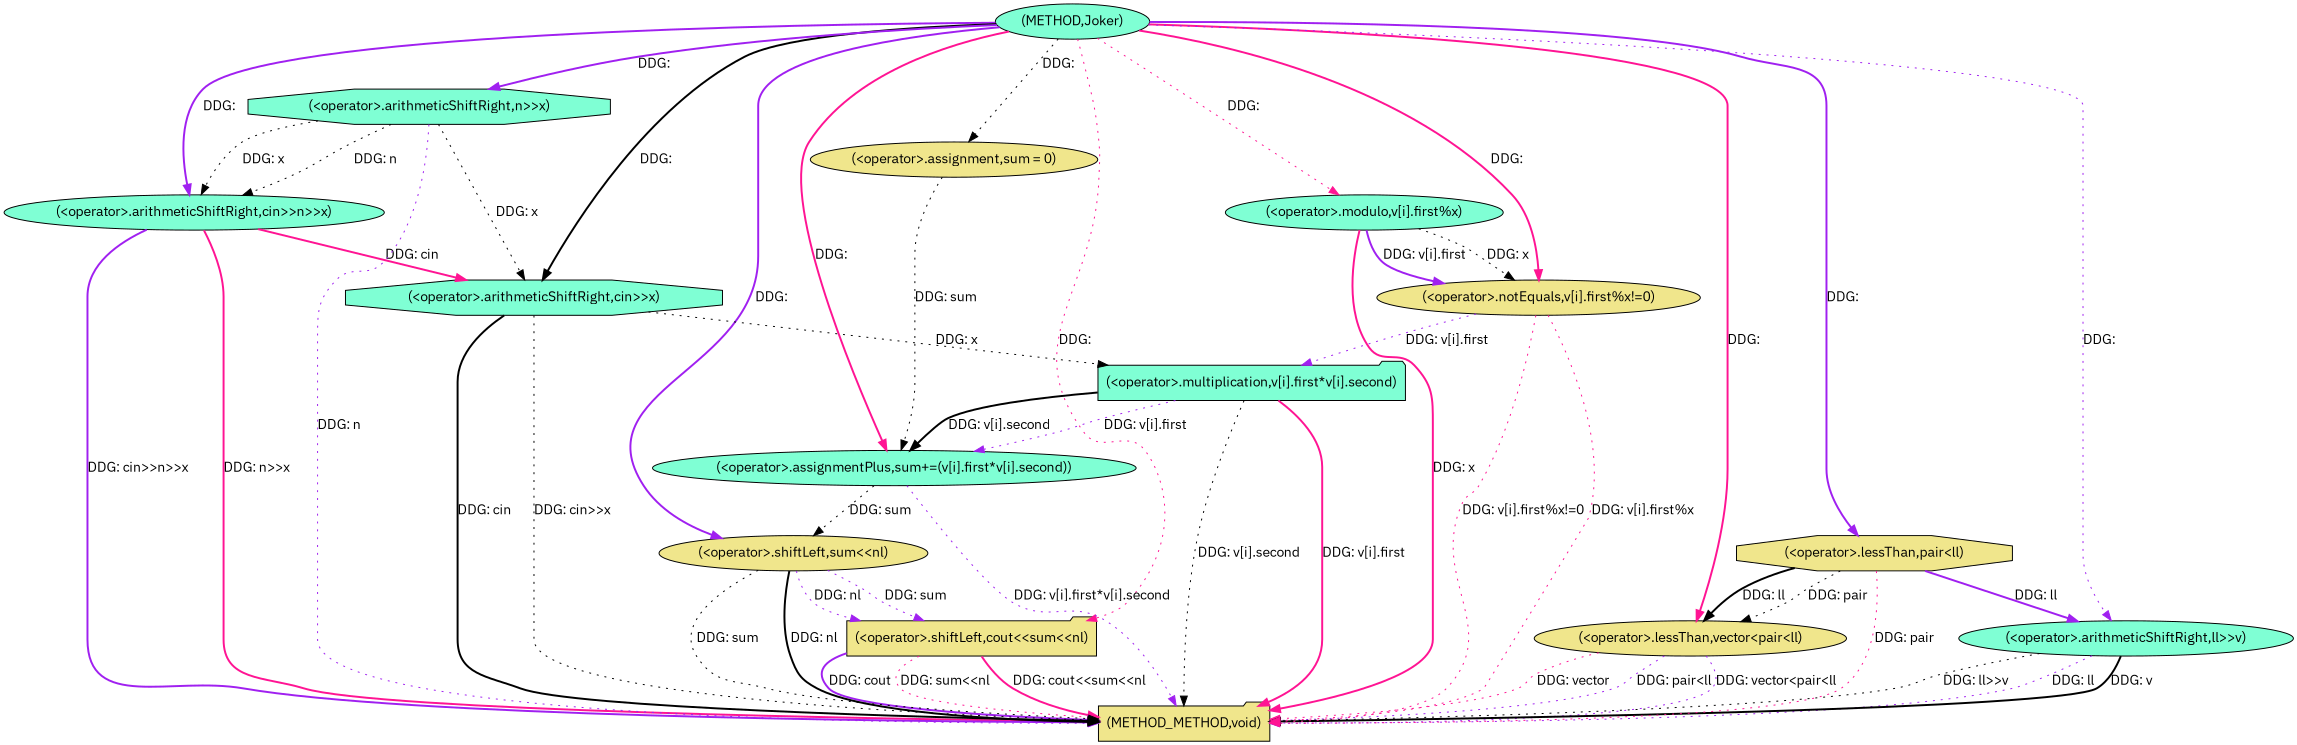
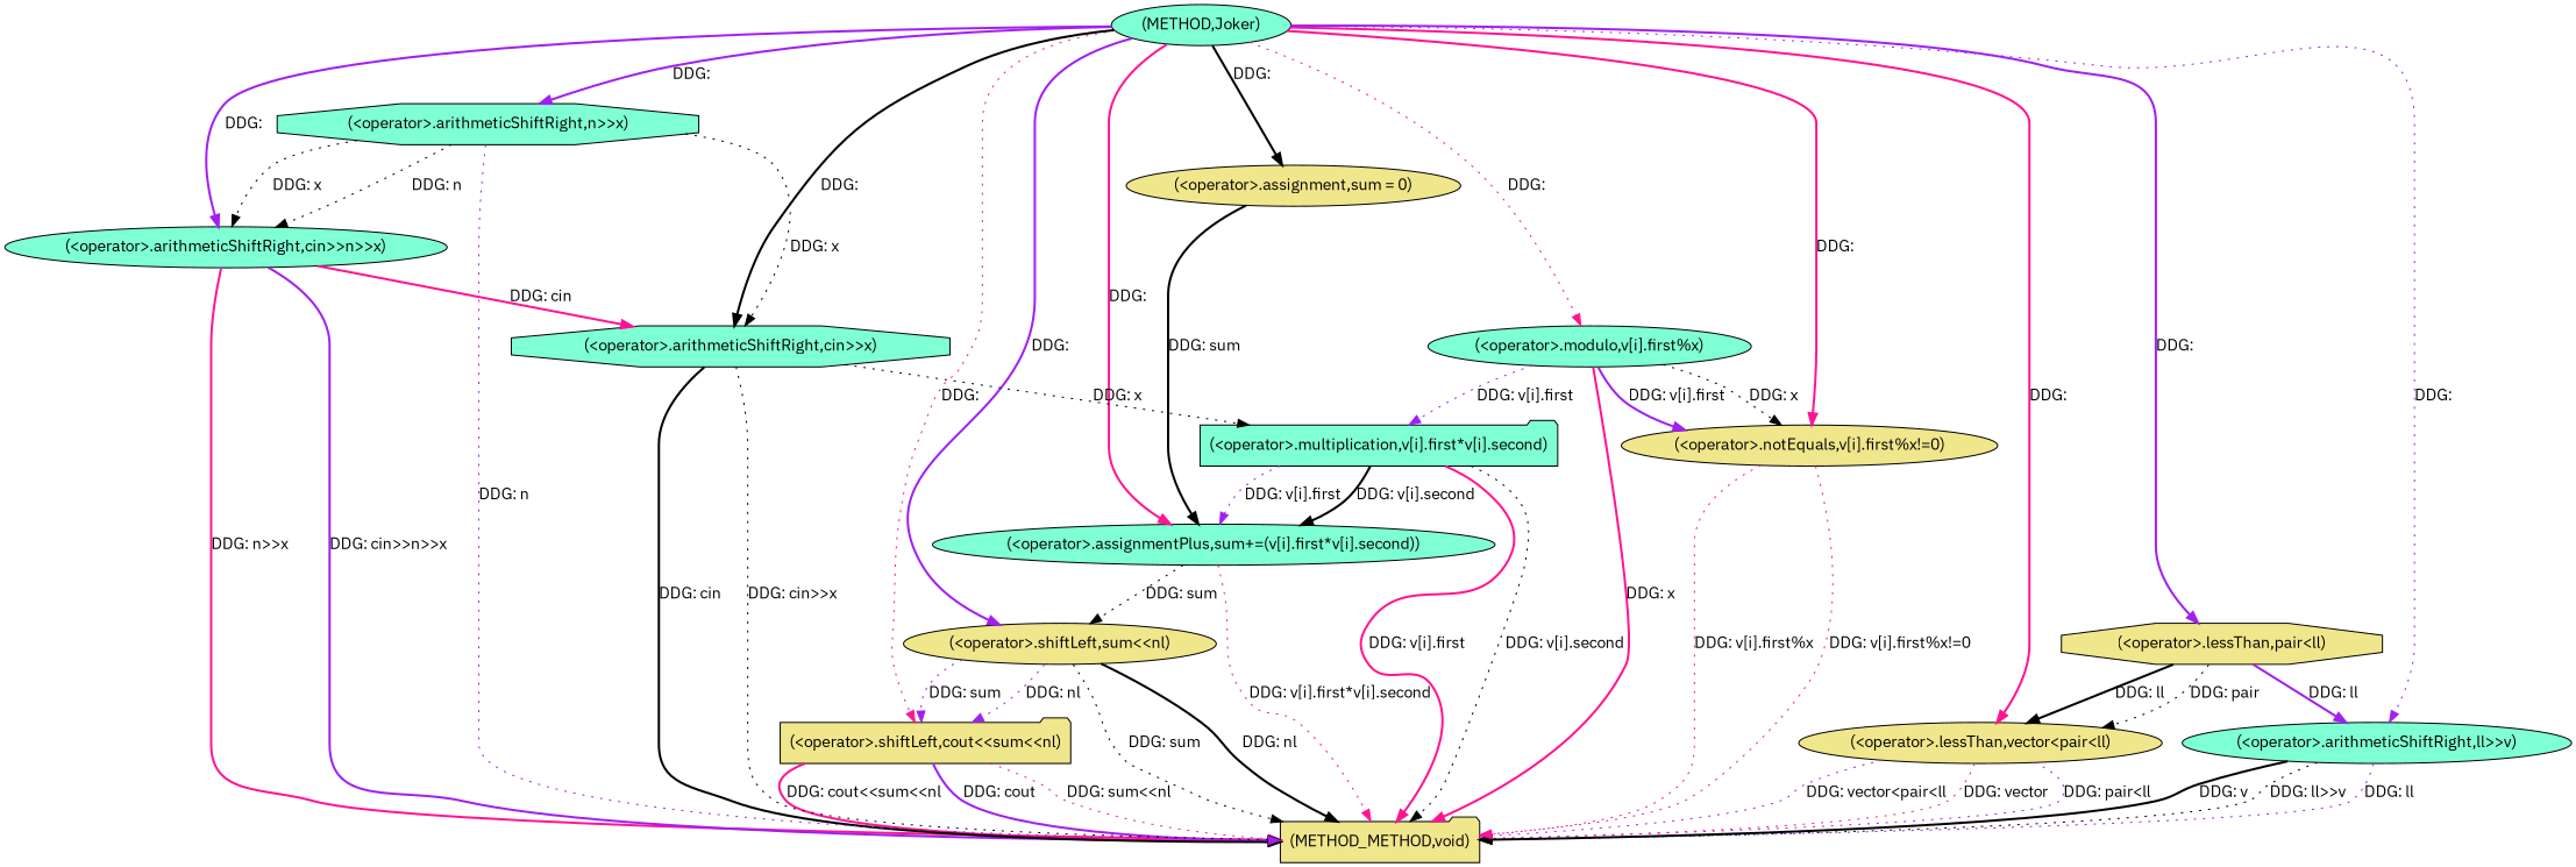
  digraph {
    fontname="IBM Plex Sans"
    node [fillcolor=aquamarine fontname="IBM Plex Sans" shape=ellipse style=filled]
    edge [color=black fontname="IBM Plex Sans" style=dotted]
    n1 [label="(METHOD,Joker)"]
    n2 [label="(<operator>.arithmeticShiftRight,cin>>n>>x)"]
    n3 [fillcolor=khaki label="(<operator>.assignment,sum = 0)"]
    n4 [fillcolor=khaki label="(<operator>.shiftLeft,cout<<sum<<nl)" shape=folder]
    n5 [fillcolor=khaki label="(<operator>.lessThan,vector<pair<ll)"]
    n6 [label="(<operator>.arithmeticShiftRight,ll>>v)"]
    n7 [label="(<operator>.arithmeticShiftRight,cin>>x)" shape=octagon]
    n8 [label="(<operator>.assignmentPlus,sum+=(v[i].first*v[i].second))"]
    n9 [label="(<operator>.arithmeticShiftRight,n>>x)" shape=octagon]
    n10 [fillcolor=khaki label="(<operator>.notEquals,v[i].first%x!=0)"]
    n11 [fillcolor=khaki label="(<operator>.shiftLeft,sum<<nl)"]
    n12 [fillcolor=khaki label="(<operator>.lessThan,pair<ll)" shape=octagon]
    n13 [label="(<operator>.modulo,v[i].first%x)"]
    n14 [fillcolor=khaki label="(METHOD_METHOD,void)" shape=folder]
    n15 [label="(<operator>.multiplication,v[i].first*v[i].second)" shape=folder]
    n1 -> n2 [color=purple label="DDG: " style=bold]
-   n1 -> n3 [label="DDG: "]
+   n1 -> n3 [label="DDG: " style=bold]
    n1 -> n4 [color=deeppink label="DDG: "]
    n1 -> n5 [color=deeppink label="DDG: " style=bold]
    n1 -> n6 [color=purple label="DDG: "]
    n1 -> n7 [label="DDG: " style=bold]
    n1 -> n8 [color=deeppink label="DDG: " style=bold]
    n1 -> n9 [color=purple label="DDG: " style=bold]
    n1 -> n10 [color=deeppink label="DDG: " style=bold]
    n1 -> n11 [color=purple label="DDG: " style=bold]
    n1 -> n12 [color=purple label="DDG: " style=bold]
    n1 -> n13 [color=deeppink label="DDG: "]
    n2 -> n7 [color=deeppink label="DDG: cin" style=bold]
    n2 -> n14 [color=deeppink label="DDG: n>>x" style=bold]
    n2 -> n14 [color=purple label="DDG: cin>>n>>x" style=bold]
-   n3 -> n8 [label="DDG: sum"]
+   n3 -> n8 [label="DDG: sum" style=bold]
    n4 -> n14 [color=deeppink label="DDG: sum<<nl"]
    n4 -> n14 [color=deeppink label="DDG: cout<<sum<<nl" style=bold]
    n4 -> n14 [color=purple label="DDG: cout" style=bold]
    n5 -> n14 [color=purple label="DDG: pair<ll"]
    n5 -> n14 [color=purple label="DDG: vector<pair<ll"]
    n5 -> n14 [color=deeppink label="DDG: vector"]
    n6 -> n14 [color=purple label="DDG: ll"]
    n6 -> n14 [label="DDG: v" style=bold]
    n6 -> n14 [label="DDG: ll>>v"]
    n7 -> n14 [label="DDG: cin" style=bold]
    n7 -> n14 [label="DDG: cin>>x"]
    n7 -> n15 [label="DDG: x"]
    n8 -> n11 [label="DDG: sum"]
-   n8 -> n14 [color=purple label="DDG: v[i].first*v[i].second"]
+   n8 -> n14 [color=deeppink label="DDG: v[i].first*v[i].second"]
    n9 -> n2 [label="DDG: n"]
    n9 -> n2 [label="DDG: x"]
    n9 -> n7 [label="DDG: x"]
    n9 -> n14 [color=purple label="DDG: n"]
    n10 -> n14 [color=deeppink label="DDG: v[i].first%x"]
    n10 -> n14 [color=deeppink label="DDG: v[i].first%x!=0"]
    n11 -> n4 [color=purple label="DDG: nl"]
    n11 -> n4 [color=purple label="DDG: sum"]
    n11 -> n14 [label="DDG: sum"]
    n11 -> n14 [label="DDG: nl" style=bold]
    n12 -> n5 [label="DDG: ll" style=bold]
    n12 -> n5 [label="DDG: pair"]
    n12 -> n6 [color=purple label="DDG: ll" style=bold]
-   n12 -> n14 [color=deeppink label="DDG: pair"]
    n13 -> n10 [color=purple label="DDG: v[i].first" style=bold]
    n13 -> n10 [label="DDG: x"]
    n13 -> n14 [color=deeppink label="DDG: x" style=bold]
-   n10 -> n15 [color=purple label="DDG: v[i].first"]
+   n13 -> n15 [color=purple label="DDG: v[i].first"]
    n15 -> n8 [color=purple label="DDG: v[i].first"]
    n15 -> n8 [label="DDG: v[i].second" style=bold]
    n15 -> n14 [color=deeppink label="DDG: v[i].first" style=bold]
    n15 -> n14 [label="DDG: v[i].second"]
  }
